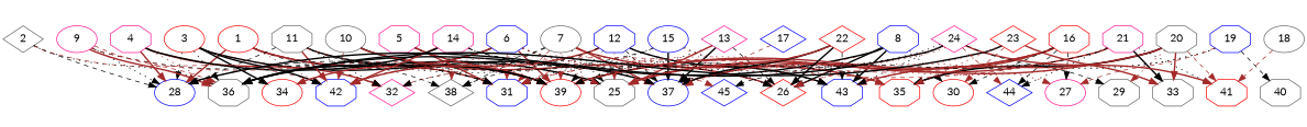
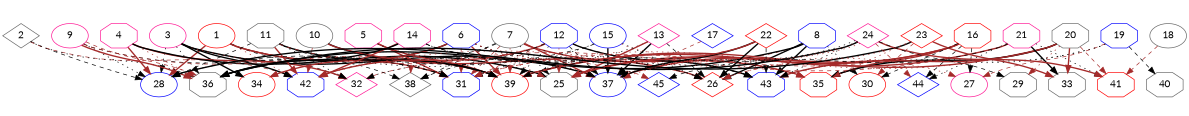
  digraph {
    fontname=Lato
    node [alpha=0.02 color=blue fontname=Lato shape=octagon]
    edge [color=brown fontname=Lato style=bold]
    1 [alpha=0.10 color=red expect_size=24249344 shape=ellipse]
    28 [alpha=0.08 expect_size=46284800 shape=ellipse]
    31 [expect_size=33830912]
    32 [alpha=0.06 color=deeppink expect_size=31181824 shape=diamond]
    37 [alpha=0.09 expect_size=23300096 shape=ellipse]
    39 [alpha=0.17 color=red expect_size=18274304 shape=ellipse]
    42 [alpha=0.16 expect_size=30356480]
    2 [alpha=0.15 color=gray40 expect_size=24791040 shape=diamond]
    36 [alpha=0.10 color=gray40 expect_size=33072128]
-   3 [alpha=0.17 color=red expect_size=51093504 shape=ellipse]
+   3 [alpha=0.17 color=deeppink expect_size=51093504 shape=ellipse]
    25 [color=gray40 expect_size=38066176]
    34 [alpha=0.07 color=red expect_size=25134080 shape=ellipse]
    4 [color=deeppink expect_size=12477440]
    5 [alpha=0.06 color=deeppink expect_size=17806336]
    6 [expect_size=34289664]
    26 [alpha=0.16 color=red expect_size=7655424 shape=diamond]
    35 [alpha=0.04 color=red expect_size=27636736]
    7 [alpha=0.17 color=gray40 expect_size=5837824 shape=ellipse]
    38 [alpha=0.18 color=gray40 expect_size=46102528 shape=diamond]
    43 [alpha=0.01 expect_size=44196864]
    8 [expect_size=16409600]
    30 [alpha=0.08 color=red expect_size=48584704 shape=ellipse]
    9 [alpha=0.19 color=deeppink expect_size=25468928 shape=ellipse]
    10 [color=gray40 expect_size=18579456 shape=ellipse]
    11 [alpha=0.18 color=gray40 expect_size=7287808]
    45 [alpha=0.09 expect_size=49763328 shape=diamond]
    12 [alpha=0.05 expect_size=30050304]
    13 [alpha=0.07 color=deeppink expect_size=17560576 shape=diamond]
    14 [alpha=0.12 color=deeppink expect_size=11183104]
    15 [alpha=0.07 expect_size=15854592 shape=ellipse]
    27 [alpha=0.10 color=deeppink expect_size=45761536 shape=ellipse]
    16 [alpha=0.16 color=red expect_size=29697024]
    44 [alpha=0.08 expect_size=32956416 shape=diamond]
    17 [alpha=0.00 expect_size=34447360 shape=diamond]
    18 [alpha=0.04 color=gray40 expect_size=26778624 shape=ellipse]
    41 [alpha=0.06 color=red expect_size=26302464]
    19 [alpha=0.17 expect_size=30907392]
    40 [alpha=0.05 color=gray40 expect_size=7229440]
    20 [alpha=0.14 color=gray40 expect_size=27668480]
    29 [alpha=0.15 color=gray40 expect_size=9249792]
    33 [alpha=0.15 color=gray40 expect_size=12998656]
    21 [alpha=0.19 color=deeppink expect_size=32510976]
    22 [alpha=0.12 color=red expect_size=28507136 shape=diamond]
    23 [alpha=0.05 color=red expect_size=40352768 shape=diamond]
    24 [alpha=0.01 color=deeppink expect_size=10131456 shape=diamond]
    1 -> 28
    1 -> 31
    1 -> 32 [color=black style=dashed]
    1 -> 37 [color=black style=dashed]
    1 -> 39
    1 -> 42 [style=dotted]
    2 -> 28 [color=black style=dashed]
    2 -> 42 [style=dashed]
    2 -> 36 [color=black style=dotted]
    3 -> 28 [color=black style=dotted]
    3 -> 31 [color=black style=dashed]
    3 -> 37 [color=black]
    3 -> 42 [color=black]
    3 -> 36 [color=black style=dotted]
    3 -> 25 [style=dotted]
    3 -> 34 [color=black]
    4 -> 28
    4 -> 32
    4 -> 39 [style=dotted]
    4 -> 36 [style=dotted]
    4 -> 25 [color=black]
    5 -> 31
    5 -> 39
    5 -> 25 [color=black style=dotted]
    6 -> 31 [style=dashed]
    6 -> 37 [style=dotted]
    6 -> 39
    6 -> 36 [color=black]
    6 -> 25 [style=dotted]
    6 -> 34
    6 -> 26 [color=black style=dotted]
    6 -> 35 [style=dotted]
    7 -> 31 [style=dashed]
    7 -> 37
    7 -> 39 [style=dotted]
    7 -> 42 [color=black style=dashed]
    7 -> 25 [color=black style=dotted]
    7 -> 35
    7 -> 38 [color=black style=dashed]
    7 -> 43 [style=dotted]
    8 -> 31 [style=dotted]
    8 -> 37 [style=dashed]
    8 -> 36 [color=black]
    8 -> 26 [color=black]
    8 -> 43 [color=black]
    8 -> 30 [color=black style=dotted]
    9 -> 28 [color=black style=dotted]
    9 -> 31 [color=black style=dashed]
    9 -> 39 [style=dashed]
    9 -> 36
    9 -> 36 [style=dashed]
    10 -> 31 [color=black style=dotted]
    10 -> 39 [color=black]
    10 -> 42 [style=dashed]
    10 -> 26
    11 -> 28 [color=black style=dashed]
    11 -> 32 [color=black style=dotted]
    11 -> 39 [color=black]
    11 -> 42
    11 -> 38 [color=black style=dashed]
    11 -> 43 [color=black style=dotted]
    11 -> 45 [style=dashed]
    12 -> 31 [style=dashed]
    12 -> 37 [color=black style=dashed]
    12 -> 39 [color=black style=dotted]
    12 -> 42
    12 -> 25 [style=dotted]
    12 -> 35 [style=dashed]
    12 -> 38 [color=black style=dashed]
    12 -> 43 [color=black]
    13 -> 37 [color=black]
    13 -> 39 [color=black style=dotted]
    13 -> 25
    13 -> 26 [color=black style=dashed]
    14 -> 37 [color=black style=dotted]
    14 -> 42
    14 -> 36 [color=black]
    14 -> 26 [color=black style=dashed]
    14 -> 38 [style=dotted]
    14 -> 43 [color=black style=dashed]
    15 -> 28 [color=black style=dashed]
    15 -> 31 [color=black style=dotted]
    15 -> 37 [color=black]
    15 -> 26 [color=black style=dotted]
    15 -> 27 [style=dotted]
    16 -> 31 [style=dashed]
    16 -> 37
    16 -> 25
    16 -> 26 [style=dashed]
    16 -> 35
    16 -> 30 [color=black style=dashed]
    16 -> 27 [color=black style=dashed]
    16 -> 44 [color=black style=dashed]
    17 -> 37 [style=dashed]
    18 -> 41 [style=dashed]
    19 -> 35 [color=black style=dotted]
    19 -> 43 [color=black style=dotted]
    19 -> 27 [style=dashed]
    19 -> 40 [color=black style=dashed]
    20 -> 31 [style=dotted]
    20 -> 39
    20 -> 35 [color=black]
    20 -> 43
    20 -> 41 [style=dashed]
    20 -> 29 [style=dotted]
    20 -> 33
    21 -> 32 [style=dashed]
    21 -> 39
    21 -> 45 [color=black style=dashed]
    21 -> 44 [color=black style=dotted]
    21 -> 41 [color=black style=dotted]
    21 -> 33 [color=black]
    22 -> 37 [color=black]
    22 -> 39 [style=dashed]
    22 -> 25
    22 -> 26 [color=black]
    22 -> 43 [color=black style=dashed]
    23 -> 42 [style=dotted]
    23 -> 36 [color=black]
    23 -> 26 [style=dotted]
    23 -> 35 [style=dotted]
    23 -> 30 [style=dashed]
    23 -> 33
    24 -> 28 [color=black]
    24 -> 32 [color=black style=dotted]
    24 -> 37 [color=black style=dotted]
    24 -> 37 [style=dotted]
    24 -> 39 [color=black style=dashed]
    24 -> 25 [style=dotted]
    24 -> 43 [color=black style=dotted]
    24 -> 44 [style=dashed]
    24 -> 41
    24 -> 29 [color=black style=dashed]
  }
